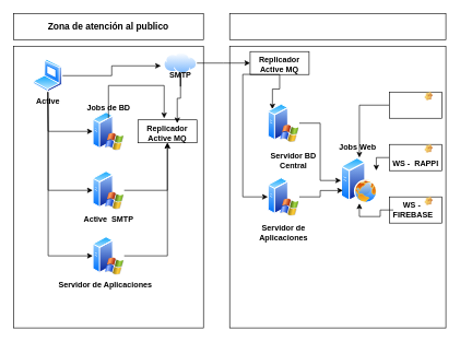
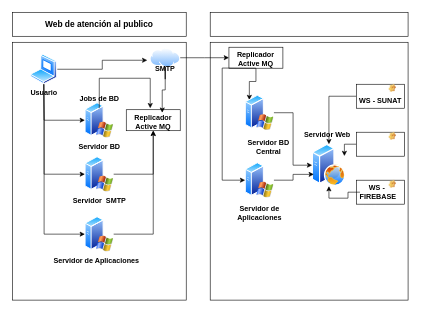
  <mxCell id="0" />
  <mxCell id="1" parent="0" />
  <mxCell id="2" value="" style="rounded=0;whiteSpace=wrap;html=1;" vertex="1" parent="1"><mxGeometry x="20" y="70" width="290" height="430" as="geometry" /></mxCell>
  <mxCell id="3" value="" style="rounded=0;whiteSpace=wrap;html=1;" vertex="1" parent="1"><mxGeometry x="350" y="70" width="330" height="430" as="geometry" /></mxCell>
  <mxCell id="4" style="edgeStyle=orthogonalEdgeStyle;rounded=0;orthogonalLoop=1;jettySize=auto;html=1;entryX=0;entryY=0;entryDx=0;entryDy=0;fontSize=12;" edge="1" parent="1" source="5" target="30"><mxGeometry relative="1" as="geometry"><Array as="points"><mxPoint x="170" y="115" /><mxPoint x="170" y="100" /></Array></mxGeometry></mxCell>
  <mxCell id="5" value="" style="aspect=fixed;perimeter=ellipsePerimeter;html=1;align=center;shadow=0;dashed=0;spacingTop=3;image;image=img/lib/active_directory/laptop_client.svg;" vertex="1" parent="1"><mxGeometry x="50" y="90" width="45" height="50" as="geometry" /></mxCell>
- <mxCell id="6" value="&lt;b&gt;Active&lt;/b&gt;" style="text;html=1;strokeColor=none;fillColor=none;align=center;verticalAlign=middle;whiteSpace=wrap;rounded=0;" vertex="1" parent="1"><mxGeometry x="42.5" y="140" width="60" height="30" as="geometry" /></mxCell>
+ <mxCell id="6" value="&lt;b&gt;Usuario&lt;/b&gt;" style="text;html=1;strokeColor=none;fillColor=none;align=center;verticalAlign=middle;whiteSpace=wrap;rounded=0;" vertex="1" parent="1"><mxGeometry x="42.5" y="140" width="60" height="30" as="geometry" /></mxCell>
  <mxCell id="7" value="Text" style="text;html=1;strokeColor=none;fillColor=none;align=center;verticalAlign=middle;whiteSpace=wrap;rounded=0;" vertex="1" parent="1"><mxGeometry x="102.5" y="25" width="60" height="30" as="geometry" /></mxCell>
  <mxCell id="8" value="" style="rounded=0;whiteSpace=wrap;html=1;" vertex="1" parent="1"><mxGeometry x="20" y="20" width="290" height="40" as="geometry" /></mxCell>
  <mxCell id="9" value="" style="rounded=0;whiteSpace=wrap;html=1;" vertex="1" parent="1"><mxGeometry x="350" y="20" width="330" height="40" as="geometry" /></mxCell>
- <mxCell id="10" value="&lt;b style=&quot;font-size: 14px;&quot;&gt;Zona de atención&amp;nbsp;al publico&lt;/b&gt;" style="text;html=1;strokeColor=none;fillColor=none;align=center;verticalAlign=middle;whiteSpace=wrap;rounded=0;fontSize=14;" vertex="1" parent="1"><mxGeometry x="66.25" y="25" width="197.5" height="30" as="geometry" /></mxCell>
+ <mxCell id="10" value="&lt;b style=&quot;font-size: 14px;&quot;&gt;Web de atención&amp;nbsp;al publico&lt;/b&gt;" style="text;html=1;strokeColor=none;fillColor=none;align=center;verticalAlign=middle;whiteSpace=wrap;rounded=0;fontSize=14;" vertex="1" parent="1"><mxGeometry x="66.25" y="25" width="197.5" height="30" as="geometry" /></mxCell>
  <mxCell id="11" value="" style="aspect=fixed;perimeter=ellipsePerimeter;html=1;align=center;shadow=0;dashed=0;spacingTop=3;image;image=img/lib/active_directory/windows_server_2.svg;fontSize=14;" vertex="1" parent="1"><mxGeometry x="141" y="170" width="48" height="60" as="geometry" /></mxCell>
  <mxCell id="12" value="" style="aspect=fixed;perimeter=ellipsePerimeter;html=1;align=center;shadow=0;dashed=0;spacingTop=3;image;image=img/lib/active_directory/windows_server_2.svg;fontSize=14;" vertex="1" parent="1"><mxGeometry x="141" y="260" width="48" height="60" as="geometry" /></mxCell>
  <mxCell id="13" value="" style="aspect=fixed;perimeter=ellipsePerimeter;html=1;align=center;shadow=0;dashed=0;spacingTop=3;image;image=img/lib/active_directory/windows_server_2.svg;fontSize=14;" vertex="1" parent="1"><mxGeometry x="141" y="360" width="48" height="60" as="geometry" /></mxCell>
+ <mxCell id="14" value="&lt;b&gt;Servidor BD&lt;/b&gt;" style="text;html=1;strokeColor=none;fillColor=none;align=center;verticalAlign=middle;whiteSpace=wrap;rounded=0;" vertex="1" parent="1"><mxGeometry x="119.5" y="230" width="91" height="30" as="geometry" /></mxCell>
  <mxCell id="15" value="" style="endArrow=classic;html=1;rounded=0;fontSize=14;exitX=0.5;exitY=0;exitDx=0;exitDy=0;entryX=0;entryY=0.5;entryDx=0;entryDy=0;" edge="1" parent="1" source="6" target="11"><mxGeometry width="50" height="50" relative="1" as="geometry"><mxPoint x="260" y="270" as="sourcePoint" /><mxPoint x="310" y="220" as="targetPoint" /><Array as="points"><mxPoint x="73" y="200" /></Array></mxGeometry></mxCell>
  <mxCell id="16" value="" style="endArrow=classic;html=1;rounded=0;fontSize=14;exitX=0.5;exitY=0;exitDx=0;exitDy=0;entryX=0;entryY=0.5;entryDx=0;entryDy=0;" edge="1" parent="1" target="12"><mxGeometry width="50" height="50" relative="1" as="geometry"><mxPoint x="72.5" y="140" as="sourcePoint" /><mxPoint x="141" y="200" as="targetPoint" /><Array as="points"><mxPoint x="73" y="200" /><mxPoint x="73" y="290" /></Array></mxGeometry></mxCell>
  <mxCell id="17" value="" style="endArrow=classic;html=1;rounded=0;fontSize=14;exitX=0.5;exitY=0;exitDx=0;exitDy=0;entryX=0;entryY=0.5;entryDx=0;entryDy=0;" edge="1" parent="1" target="13"><mxGeometry width="50" height="50" relative="1" as="geometry"><mxPoint x="72.5" y="140" as="sourcePoint" /><mxPoint x="141" y="200" as="targetPoint" /><Array as="points"><mxPoint x="73" y="200" /><mxPoint x="73" y="390" /></Array></mxGeometry></mxCell>
- <mxCell id="18" value="&lt;b&gt;Active&amp;nbsp; SMTP&lt;/b&gt;" style="text;html=1;strokeColor=none;fillColor=none;align=center;verticalAlign=middle;whiteSpace=wrap;rounded=0;" vertex="1" parent="1"><mxGeometry x="119.5" y="320" width="91" height="30" as="geometry" /></mxCell>
+ <mxCell id="18" value="&lt;b&gt;Servidor&amp;nbsp; SMTP&lt;/b&gt;" style="text;html=1;strokeColor=none;fillColor=none;align=center;verticalAlign=middle;whiteSpace=wrap;rounded=0;" vertex="1" parent="1"><mxGeometry x="119.5" y="320" width="91" height="30" as="geometry" /></mxCell>
  <mxCell id="19" value="&lt;b&gt;Jobs de BD&lt;/b&gt;" style="text;html=1;strokeColor=none;fillColor=none;align=center;verticalAlign=middle;whiteSpace=wrap;rounded=0;" vertex="1" parent="1"><mxGeometry x="119.5" y="150" width="91" height="30" as="geometry" /></mxCell>
  <mxCell id="20" value="&lt;b&gt;Servidor de Aplicaciones&lt;/b&gt;" style="text;html=1;strokeColor=none;fillColor=none;align=center;verticalAlign=middle;whiteSpace=wrap;rounded=0;" vertex="1" parent="1"><mxGeometry x="80" y="420" width="160.5" height="30" as="geometry" /></mxCell>
  <mxCell id="21" value="" style="Replicado Active MQ" vertex="1" parent="1"><mxGeometry x="210" y="182.5" width="90" height="35" as="geometry" /></mxCell>
  <mxCell id="22" value="Replicador Active MQ" style="text;html=1;strokeColor=none;fillColor=none;align=center;verticalAlign=middle;whiteSpace=wrap;rounded=0;fontSize=12;fontStyle=1" vertex="1" parent="1"><mxGeometry x="225" y="187.5" width="60" height="30" as="geometry" /></mxCell>
  <mxCell id="23" value="" style="endArrow=classic;html=1;rounded=0;fontSize=12;exitX=0.5;exitY=1;exitDx=0;exitDy=0;" edge="1" parent="1" source="19"><mxGeometry width="50" height="50" relative="1" as="geometry"><mxPoint x="260" y="230" as="sourcePoint" /><mxPoint x="250" y="180" as="targetPoint" /><Array as="points"><mxPoint x="165" y="130" /><mxPoint x="250" y="130" /></Array></mxGeometry></mxCell>
  <mxCell id="24" value="" style="endArrow=classic;html=1;rounded=0;fontSize=12;exitX=1;exitY=0.5;exitDx=0;exitDy=0;entryX=0.5;entryY=1;entryDx=0;entryDy=0;" edge="1" parent="1" source="12" target="22"><mxGeometry width="50" height="50" relative="1" as="geometry"><mxPoint x="260" y="230" as="sourcePoint" /><mxPoint x="310" y="180" as="targetPoint" /><Array as="points"><mxPoint x="255" y="290" /></Array></mxGeometry></mxCell>
  <mxCell id="25" value="" style="endArrow=classic;html=1;rounded=0;fontSize=12;exitX=1;exitY=0.5;exitDx=0;exitDy=0;entryX=0.5;entryY=1;entryDx=0;entryDy=0;" edge="1" parent="1" source="13" target="22"><mxGeometry width="50" height="50" relative="1" as="geometry"><mxPoint x="260" y="230" as="sourcePoint" /><mxPoint x="250" y="230" as="targetPoint" /><Array as="points"><mxPoint x="255" y="390" /></Array></mxGeometry></mxCell>
  <mxCell id="26" style="edgeStyle=orthogonalEdgeStyle;rounded=0;orthogonalLoop=1;jettySize=auto;html=1;entryX=0.75;entryY=0;entryDx=0;entryDy=0;fontSize=12;" edge="1" parent="1" source="29" target="22"><mxGeometry relative="1" as="geometry" /></mxCell>
  <mxCell id="27" style="edgeStyle=orthogonalEdgeStyle;rounded=0;orthogonalLoop=1;jettySize=auto;html=1;entryX=0.5;entryY=0;entryDx=0;entryDy=0;fontSize=12;" edge="1" parent="1" source="29" target="30"><mxGeometry relative="1" as="geometry" /></mxCell>
  <mxCell id="28" style="edgeStyle=orthogonalEdgeStyle;rounded=0;orthogonalLoop=1;jettySize=auto;html=1;entryX=0;entryY=0.5;entryDx=0;entryDy=0;fontSize=12;" edge="1" parent="1" source="29" target="31"><mxGeometry relative="1" as="geometry" /></mxCell>
  <mxCell id="29" value="" style="aspect=fixed;perimeter=ellipsePerimeter;html=1;align=center;shadow=0;dashed=0;spacingTop=3;image;image=img/lib/active_directory/internet_cloud.svg;fontSize=12;" vertex="1" parent="1"><mxGeometry x="250" y="80" width="50" height="31.5" as="geometry" /></mxCell>
  <mxCell id="30" value="&lt;b&gt;SMTP&lt;/b&gt;" style="text;html=1;strokeColor=none;fillColor=none;align=center;verticalAlign=middle;whiteSpace=wrap;rounded=0;fontSize=12;" vertex="1" parent="1"><mxGeometry x="245" y="100" width="60" height="30" as="geometry" /></mxCell>
  <mxCell id="31" value="" style="Replicado Active MQ" vertex="1" parent="1"><mxGeometry x="381.25" y="78.25" width="90" height="35" as="geometry" /></mxCell>
  <mxCell id="32" style="edgeStyle=orthogonalEdgeStyle;rounded=0;orthogonalLoop=1;jettySize=auto;html=1;entryX=0;entryY=0;entryDx=0;entryDy=0;fontSize=12;" edge="1" parent="1" source="33" target="36"><mxGeometry relative="1" as="geometry" /></mxCell>
  <mxCell id="33" value="Replicador Active MQ" style="text;html=1;strokeColor=none;fillColor=none;align=center;verticalAlign=middle;whiteSpace=wrap;rounded=0;fontSize=12;fontStyle=1" vertex="1" parent="1"><mxGeometry x="396.25" y="83.25" width="60" height="30" as="geometry" /></mxCell>
  <mxCell id="34" value="" style="aspect=fixed;perimeter=ellipsePerimeter;html=1;align=center;shadow=0;dashed=0;spacingTop=3;image;image=img/lib/active_directory/web_server.svg;fontSize=12;" vertex="1" parent="1"><mxGeometry x="520" y="240" width="56" height="70" as="geometry" /></mxCell>
  <mxCell id="35" style="edgeStyle=orthogonalEdgeStyle;rounded=0;orthogonalLoop=1;jettySize=auto;html=1;entryX=0;entryY=0.5;entryDx=0;entryDy=0;fontSize=12;" edge="1" parent="1" source="36" target="34"><mxGeometry relative="1" as="geometry" /></mxCell>
  <mxCell id="36" value="" style="aspect=fixed;perimeter=ellipsePerimeter;html=1;align=center;shadow=0;dashed=0;spacingTop=3;image;image=img/lib/active_directory/windows_server_2.svg;fontSize=14;" vertex="1" parent="1"><mxGeometry x="408.25" y="157.5" width="48" height="60" as="geometry" /></mxCell>
  <mxCell id="37" value="&lt;b&gt;Servidor BD Central&lt;/b&gt;" style="text;html=1;strokeColor=none;fillColor=none;align=center;verticalAlign=middle;whiteSpace=wrap;rounded=0;" vertex="1" parent="1"><mxGeometry x="401.75" y="230" width="91" height="30" as="geometry" /></mxCell>
  <mxCell id="38" style="edgeStyle=orthogonalEdgeStyle;rounded=0;orthogonalLoop=1;jettySize=auto;html=1;entryX=0;entryY=0.75;entryDx=0;entryDy=0;fontSize=12;" edge="1" parent="1" source="39" target="34"><mxGeometry relative="1" as="geometry" /></mxCell>
  <mxCell id="39" value="" style="aspect=fixed;perimeter=ellipsePerimeter;html=1;align=center;shadow=0;dashed=0;spacingTop=3;image;image=img/lib/active_directory/windows_server_2.svg;fontSize=14;" vertex="1" parent="1"><mxGeometry x="408.25" y="270" width="48" height="60" as="geometry" /></mxCell>
  <mxCell id="40" value="&lt;b&gt;Servidor de Aplicaciones&lt;/b&gt;" style="text;html=1;strokeColor=none;fillColor=none;align=center;verticalAlign=middle;whiteSpace=wrap;rounded=0;" vertex="1" parent="1"><mxGeometry x="386.75" y="340" width="91" height="30" as="geometry" /></mxCell>
  <mxCell id="41" value="" style="endArrow=classic;html=1;rounded=0;fontSize=12;exitX=0.5;exitY=1;exitDx=0;exitDy=0;entryX=0;entryY=0.5;entryDx=0;entryDy=0;" edge="1" parent="1" source="33" target="39"><mxGeometry width="50" height="50" relative="1" as="geometry"><mxPoint x="260" y="230" as="sourcePoint" /><mxPoint x="310" y="180" as="targetPoint" /><Array as="points"><mxPoint x="370" y="113" /><mxPoint x="370" y="300" /></Array></mxGeometry></mxCell>
- <mxCell id="42" value="&lt;b&gt;Jobs Web&lt;/b&gt;" style="text;html=1;strokeColor=none;fillColor=none;align=center;verticalAlign=middle;whiteSpace=wrap;rounded=0;" vertex="1" parent="1"><mxGeometry x="500" y="210" width="91" height="30" as="geometry" /></mxCell>
+ <mxCell id="42" value="&lt;b&gt;Servidor Web&lt;/b&gt;" style="text;html=1;strokeColor=none;fillColor=none;align=center;verticalAlign=middle;whiteSpace=wrap;rounded=0;" vertex="1" parent="1"><mxGeometry x="500" y="210" width="91" height="30" as="geometry" /></mxCell>
  <mxCell id="43" style="edgeStyle=orthogonalEdgeStyle;rounded=0;orthogonalLoop=1;jettySize=auto;html=1;fontSize=12;" edge="1" parent="1" source="44" target="34"><mxGeometry relative="1" as="geometry" /></mxCell>
  <mxCell id="44" value="" style="rounded=0;whiteSpace=wrap;html=1;fontSize=12;" vertex="1" parent="1"><mxGeometry x="593.75" y="140" width="80" height="40" as="geometry" /></mxCell>
+ <mxCell id="45" value="WS - SUNAT" style="text;html=1;strokeColor=none;fillColor=none;align=center;verticalAlign=middle;whiteSpace=wrap;rounded=0;fontSize=12;fontStyle=1" vertex="1" parent="1"><mxGeometry x="596.75" y="157.5" width="74" height="20" as="geometry" /></mxCell>
  <mxCell id="46" style="edgeStyle=orthogonalEdgeStyle;rounded=0;orthogonalLoop=1;jettySize=auto;html=1;entryX=1;entryY=0.25;entryDx=0;entryDy=0;fontSize=12;" edge="1" parent="1" source="47" target="34"><mxGeometry relative="1" as="geometry" /></mxCell>
  <mxCell id="47" value="" style="rounded=0;whiteSpace=wrap;html=1;fontSize=12;" vertex="1" parent="1"><mxGeometry x="593.75" y="220" width="80" height="40" as="geometry" /></mxCell>
- <mxCell id="48" value="WS -&amp;nbsp; RAPPI" style="text;html=1;strokeColor=none;fillColor=none;align=center;verticalAlign=middle;whiteSpace=wrap;rounded=0;fontSize=12;fontStyle=1" vertex="1" parent="1"><mxGeometry x="596.75" y="240" width="74" height="20" as="geometry" /></mxCell>
  <mxCell id="49" value="" style="rounded=0;whiteSpace=wrap;html=1;fontSize=12;" vertex="1" parent="1"><mxGeometry x="593.75" y="300" width="80" height="40" as="geometry" /></mxCell>
  <mxCell id="50" style="edgeStyle=orthogonalEdgeStyle;rounded=0;orthogonalLoop=1;jettySize=auto;html=1;entryX=0.5;entryY=1;entryDx=0;entryDy=0;fontSize=12;" edge="1" parent="1" source="51" target="34"><mxGeometry relative="1" as="geometry" /></mxCell>
  <mxCell id="51" value="WS -&amp;nbsp; FIREBASE" style="text;html=1;strokeColor=none;fillColor=none;align=center;verticalAlign=middle;whiteSpace=wrap;rounded=0;fontSize=12;fontStyle=1" vertex="1" parent="1"><mxGeometry x="599.75" y="310" width="60.25" height="20" as="geometry" /></mxCell>
  <mxCell id="52" value="" style="shape=image;html=1;verticalLabelPosition=bottom;verticalAlign=top;imageAspect=0;image=img/clipart/Gear_128x128.png;fontSize=12;" vertex="1" parent="1"><mxGeometry x="648.25" y="140" width="11.75" height="13.25" as="geometry" /></mxCell>
  <mxCell id="53" value="" style="shape=image;html=1;verticalLabelPosition=bottom;verticalAlign=top;imageAspect=0;image=img/clipart/Gear_128x128.png;fontSize=12;" vertex="1" parent="1"><mxGeometry x="648.25" y="220" width="11.75" height="13.25" as="geometry" /></mxCell>
  <mxCell id="54" value="" style="shape=image;html=1;verticalLabelPosition=bottom;verticalAlign=top;imageAspect=0;image=img/clipart/Gear_128x128.png;fontSize=12;" vertex="1" parent="1"><mxGeometry x="648.25" y="300" width="11.75" height="13.25" as="geometry" /></mxCell>
